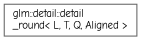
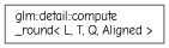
  digraph {
    rankdir=LR
    fontname="Comic Neue"
-   n1 [color=grey40 fillcolor=white fontname="Comic Neue" fontsize=10 height=0.2 label="glm::detail::detail\l_round\< L, T, Q, Aligned \>" shape=box style=filled width=0.4]
+   n1 [color=grey40 fillcolor=white fontname="Comic Neue" fontsize=10 height=0.2 label="glm::detail::compute\l_round\< L, T, Q, Aligned \>" shape=box style=filled width=0.4]
  }
